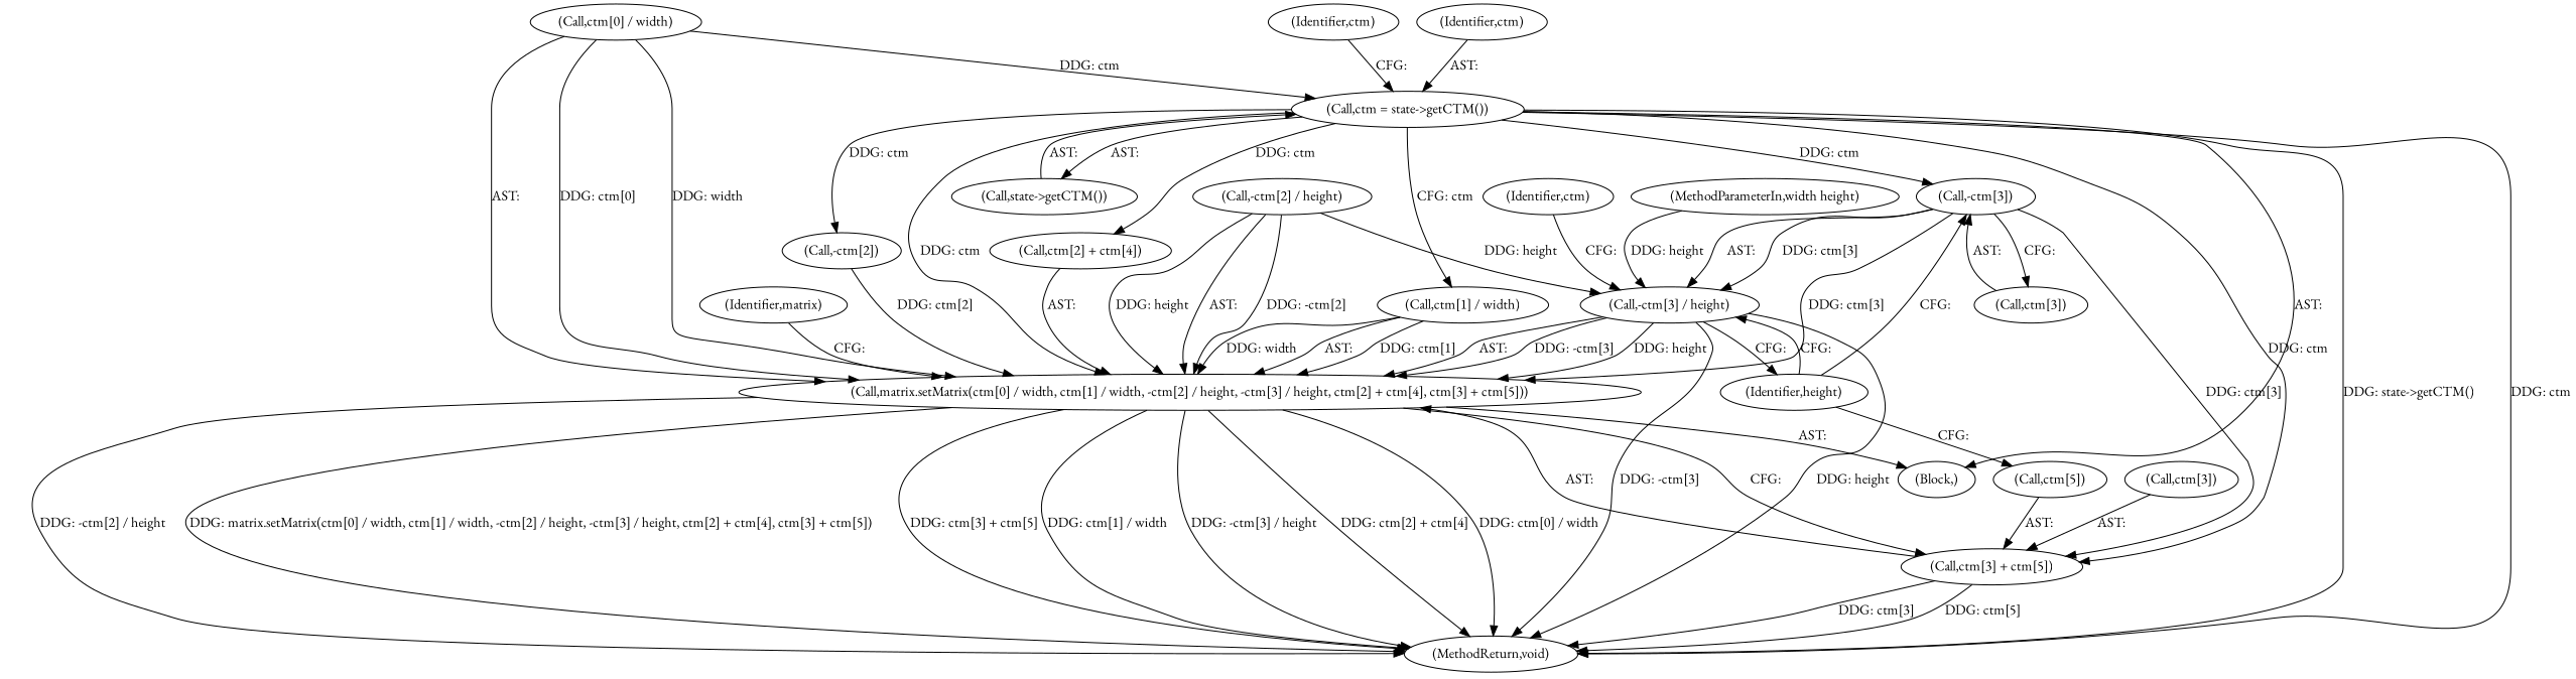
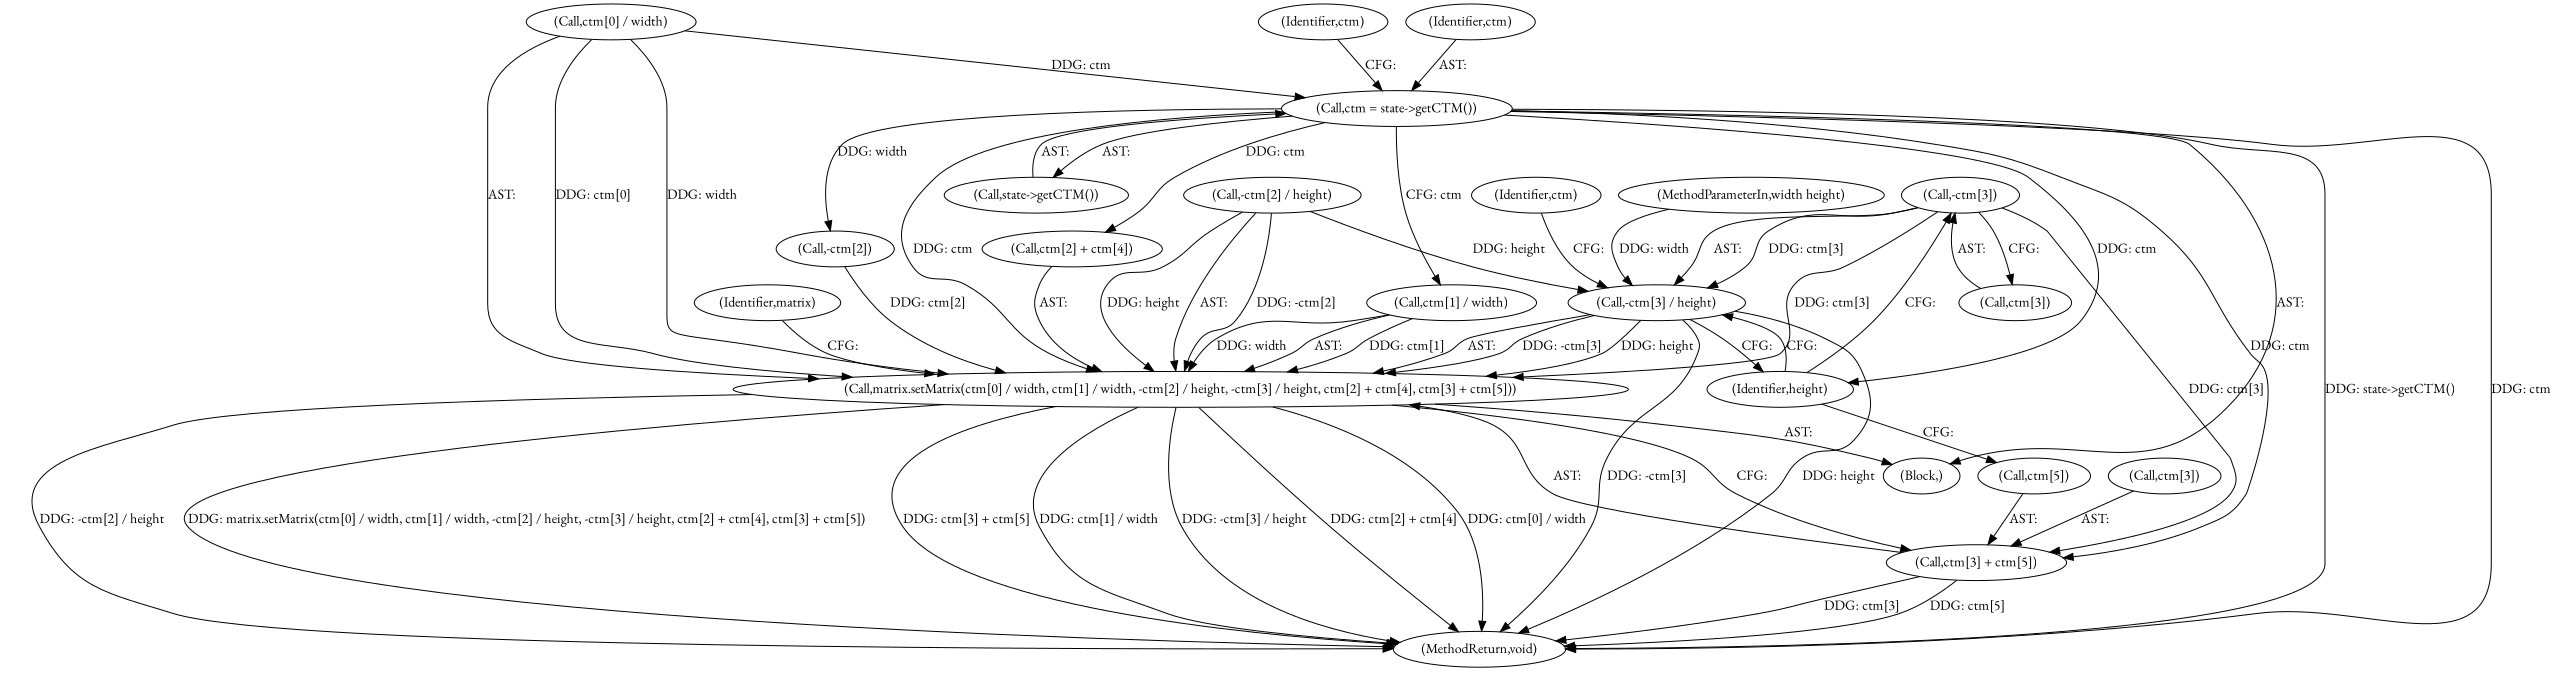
  digraph {
    fontname="EB Garamond"
    node [fontname="EB Garamond"]
    edge [fontname="EB Garamond"]
    n1 [label="(Call,-ctm[3])"]
    n2 [label="(Call,-ctm[3] / height)"]
    n3 [label="(Call,matrix.setMatrix(ctm[0] / width, ctm[1] / width, -ctm[2] / height, -ctm[3] / height, ctm[2] + ctm[4], ctm[3] + ctm[5]))"]
    n4 [label="(Call,ctm[3] + ctm[5])"]
    n5 [label="(Call,ctm[3])"]
    n6 [label="(MethodReturn,void)"]
    n7 [label="(Identifier,height)"]
    n8 [label="(Block,)"]
    n9 [label="(Call,ctm = state->getCTM())"]
    n10 [label="(Call,ctm[2] + ctm[4])"]
    n11 [label="(Call,state->getCTM())"]
    n12 [label="(Call,ctm[1] / width)"]
    n13 [label="(Call,-ctm[2])"]
    n14 [label="(Call,ctm[0] / width)"]
    n15 [label="(Call,ctm[5])"]
    n16 [label="(Call,-ctm[2] / height)"]
    n17 [label="(Identifier,matrix)"]
    n18 [label="(Identifier,ctm)"]
    n19 [label="(Identifier,ctm)"]
    n20 [label="(Identifier,ctm)"]
    n21 [label="(MethodParameterIn,width height)"]
    n22 [label="(Call,ctm[3])"]
    n1 -> n2 [label="AST: "]
    n1 -> n2 [label="DDG: ctm[3]"]
    n1 -> n3 [label="DDG: ctm[3]"]
    n1 -> n4 [label="DDG: ctm[3]"]
    n1 -> n5 [label="CFG: "]
    n2 -> n3 [label="AST: "]
    n2 -> n3 [label="DDG: -ctm[3]"]
    n2 -> n3 [label="DDG: height"]
    n2 -> n6 [label="DDG: -ctm[3]"]
    n2 -> n6 [label="DDG: height"]
    n2 -> n7 [label="CFG: "]
    n3 -> n4 [label="CFG: "]
    n3 -> n6 [label="DDG: ctm[1] / width"]
    n3 -> n6 [label="DDG: -ctm[3] / height"]
    n3 -> n6 [label="DDG: ctm[2] + ctm[4]"]
    n3 -> n6 [label="DDG: ctm[0] / width"]
    n3 -> n6 [label="DDG: -ctm[2] / height"]
    n3 -> n6 [label="DDG: matrix.setMatrix(ctm[0] / width, ctm[1] / width, -ctm[2] / height, -ctm[3] / height, ctm[2] + ctm[4], ctm[3] + ctm[5])"]
    n3 -> n6 [label="DDG: ctm[3] + ctm[5]"]
    n3 -> n8 [label="AST: "]
    n4 -> n3 [label="AST: "]
    n4 -> n6 [label="DDG: ctm[3]"]
    n4 -> n6 [label="DDG: ctm[5]"]
    n5 -> n1 [label="AST: "]
    n7 -> n1 [label="CFG: "]
    n7 -> n2 [label="CFG: "]
    n7 -> n15 [label="CFG: "]
-   n9 -> n1 [label="DDG: ctm"]
+   n9 -> n7 [label="DDG: ctm"]
    n9 -> n3 [label="DDG: ctm"]
    n9 -> n4 [label="DDG: ctm"]
    n9 -> n6 [label="DDG: state->getCTM()"]
    n9 -> n6 [label="DDG: ctm"]
    n9 -> n8 [label="AST: "]
    n9 -> n10 [label="DDG: ctm"]
    n9 -> n11 [label="AST: "]
    n9 -> n12 [label="CFG: ctm"]
-   n9 -> n13 [label="DDG: ctm"]
+   n9 -> n13 [label="DDG: width"]
    n10 -> n3 [label="AST: "]
    n11 -> n9 [label="AST: "]
    n12 -> n3 [label="AST: "]
    n12 -> n3 [label="DDG: ctm[1]"]
    n12 -> n3 [label="DDG: width"]
    n13 -> n3 [label="DDG: ctm[2]"]
    n14 -> n3 [label="AST: "]
    n14 -> n3 [label="DDG: ctm[0]"]
    n14 -> n3 [label="DDG: width"]
    n14 -> n9 [label="DDG: ctm"]
    n15 -> n4 [label="AST: "]
    n16 -> n2 [label="DDG: height"]
    n16 -> n3 [label="AST: "]
    n16 -> n3 [label="DDG: -ctm[2]"]
    n16 -> n3 [label="DDG: height"]
    n17 -> n3 [label="CFG: "]
    n18 -> n2 [label="CFG: "]
    n19 -> n9 [label="AST: "]
    n20 -> n9 [label="CFG: "]
-   n21 -> n2 [label="DDG: height"]
+   n21 -> n2 [label="DDG: width"]
    n22 -> n4 [label="AST: "]
  }
